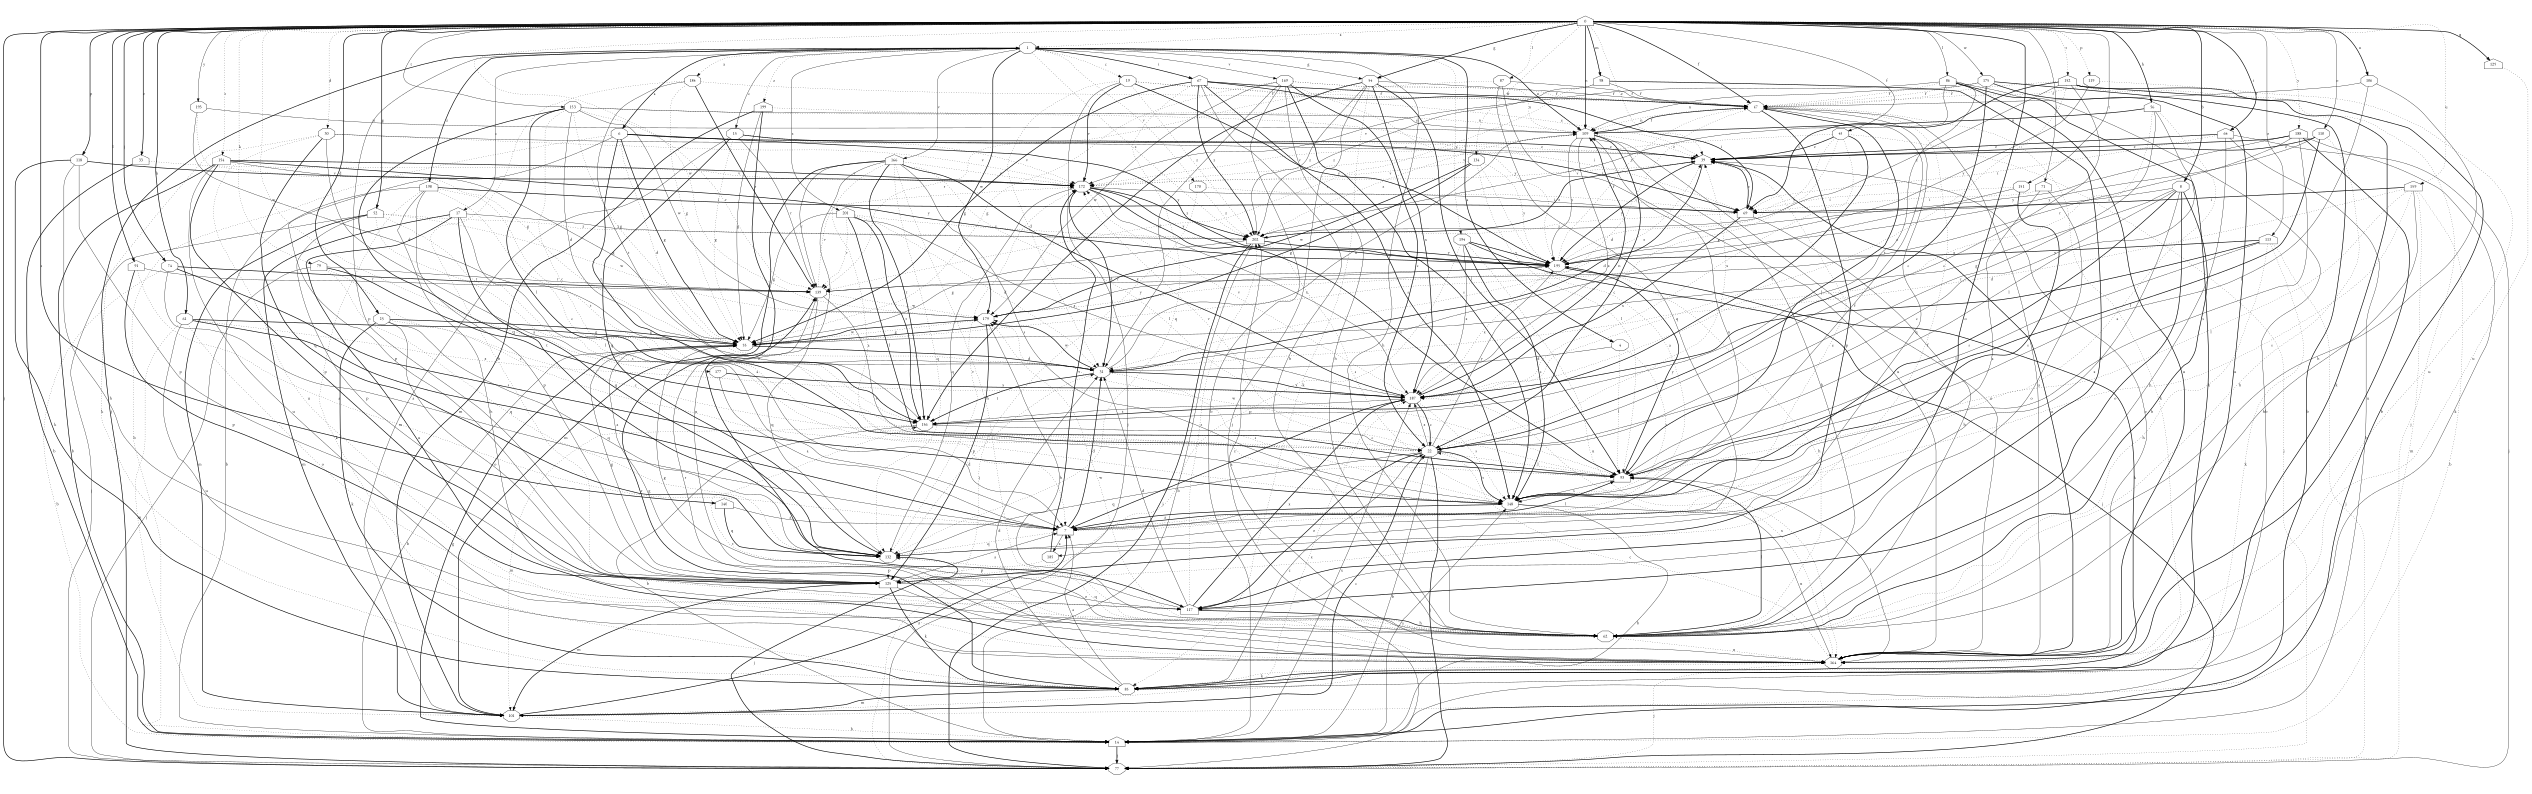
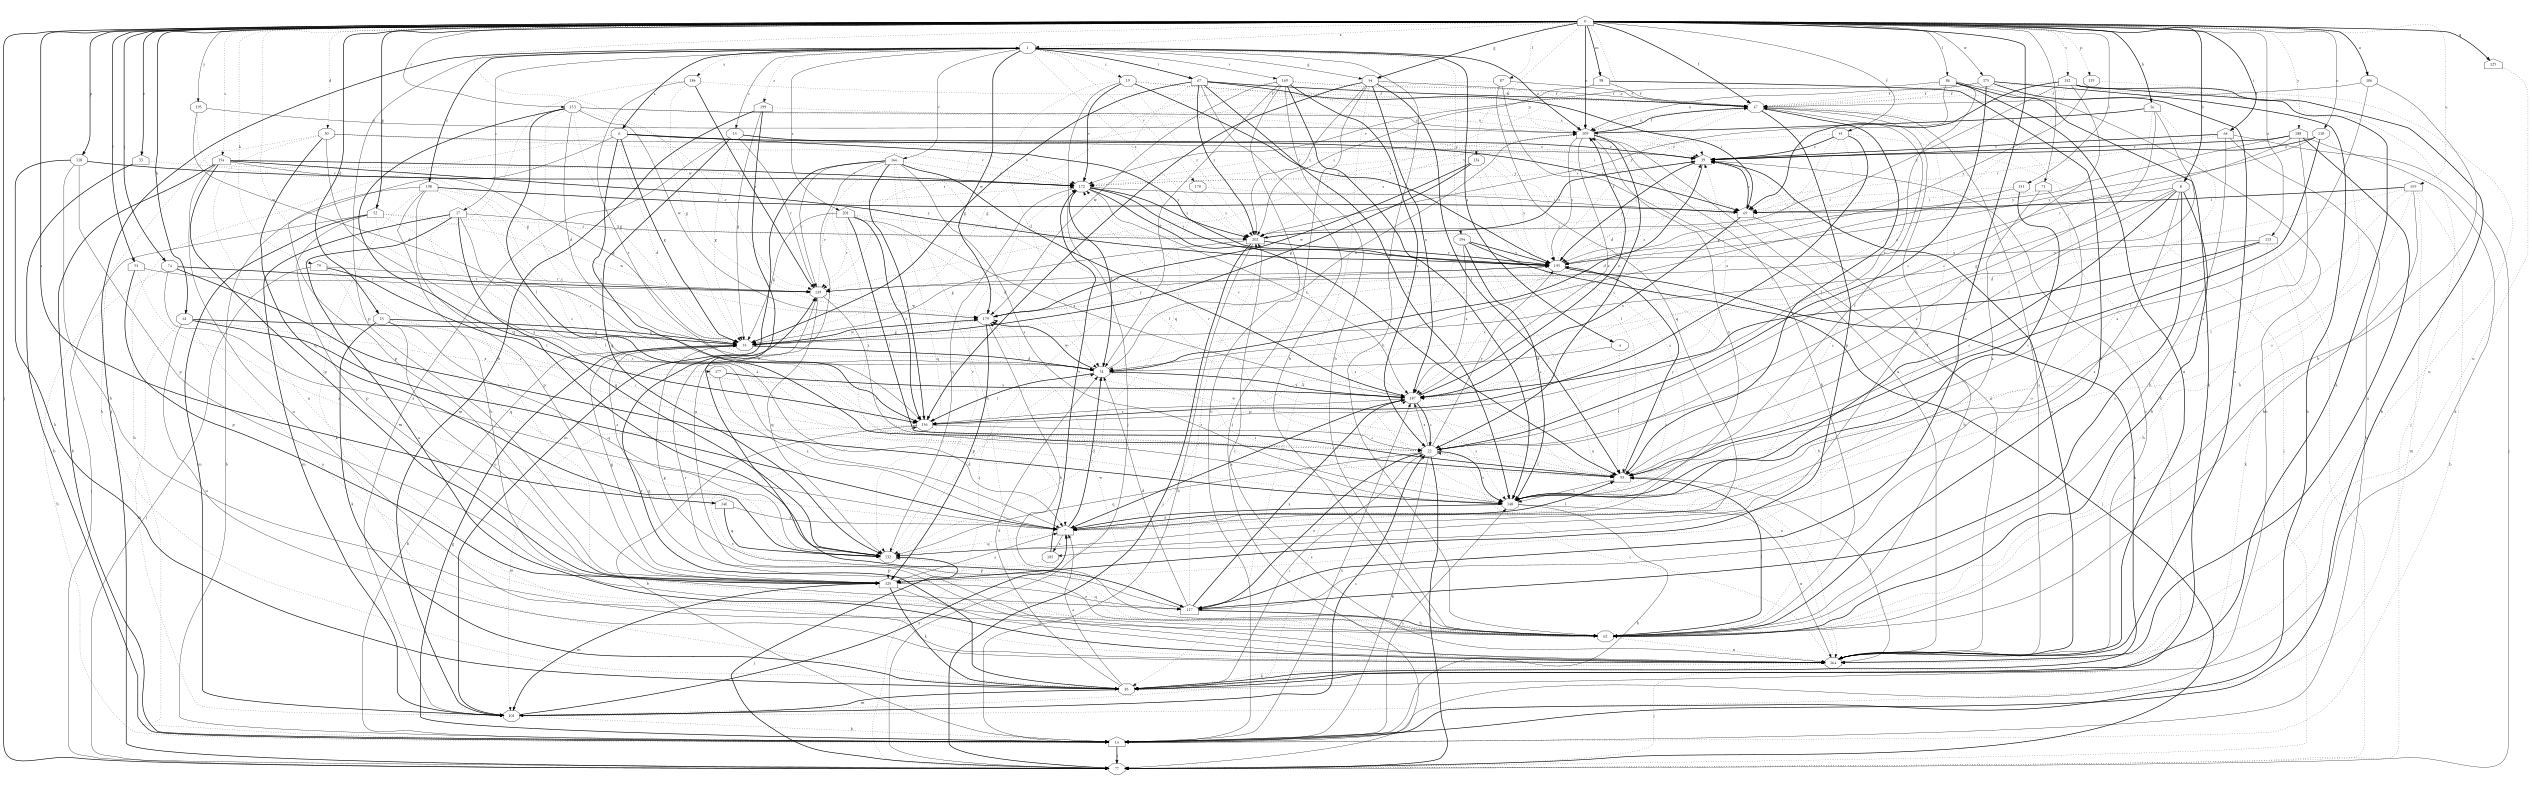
  strict digraph {
    fontname="EB Garamond"
    node [fontname="EB Garamond" shape=octagon]
    edge [fontname="EB Garamond" style=dotted]
    0 [shape=house]
    1
    8
    25
    30
    33 [shape=house]
    39 [shape=house]
    45
    47
    52 [shape=house]
    54
    56 [shape=house]
    61
    64 [shape=house]
    71 [shape=house]
    74
    77
    79 [shape=house]
    86 [shape=house]
    87
    91 [shape=house]
    98 [shape=house]
    106
    109 [shape=house]
    110
    113 [shape=house]
    117 [shape=house]
    118
    119
    129 [shape=house]
    134
    140 [shape=house]
    151
    152 [shape=house]
    153
    154 [shape=house]
    159 [shape=house]
    175
    177
    179
    188 [shape=house]
    193
    4
    6
    15
    17 [shape=house]
    19
    62
    67 [shape=house]
    125 [shape=house]
    166 [shape=house]
    169
    170
    184
    194
    198 [shape=house]
    199 [shape=house]
    201 [shape=house]
    202 [shape=house]
    148
    55
    69 [shape=house]
    185
    22
    132
    85
    7 [shape=house]
    172
    164
    14 [shape=house]
    31
    195
    156
    187
    93 [shape=house]
    101
    139
    0 -> 1 [label=a]
    0 -> 8 [label=b style=bold]
    0 -> 25 [label=d style=bold]
    0 -> 30 [label=d]
    0 -> 33 [label=e style=bold]
    0 -> 39 [label=e]
    0 -> 45 [label=f style=solid]
    0 -> 47 [label=f style=bold]
    0 -> 52 [label=g style=bold]
    0 -> 54 [label=g style=bold]
    0 -> 56 [label=h style=bold]
    0 -> 61 [label=h style=bold]
    0 -> 64 [label=i style=bold]
    0 -> 71 [label=j style=solid]
    0 -> 74 [label=j style=bold]
    0 -> 77 [label=j style=bold]
    0 -> 79 [label=k]
    0 -> 86 [label=l style=solid]
    0 -> 87 [label=l]
    0 -> 91 [label=l style=bold]
    0 -> 98 [label=m style=bold]
    0 -> 106 [label=n style=bold]
    0 -> 109 [label=n style=bold]
    0 -> 110 [label=o style=solid]
    0 -> 113 [label=o style=solid]
    0 -> 117 [label=o style=bold]
    0 -> 118 [label=p style=bold]
    0 -> 119 [label=p]
    0 -> 129 [label=q style=bold]
    0 -> 134 [label=r]
    0 -> 140 [label=s style=bold]
    0 -> 151 [label=t style=solid]
    0 -> 152 [label=t]
    0 -> 153 [label=t style=solid]
    0 -> 154 [label=t]
    0 -> 159 [label=u]
    0 -> 175 [label=w style=solid]
    0 -> 177 [label=w]
    0 -> 179 [label=w]
    0 -> 188 [label=y]
    0 -> 193 [label=y style=solid]
    1 -> 54 [label=g style=solid]
    1 -> 109 [label=n style=bold]
    1 -> 179 [label=w style=bold]
    1 -> 4 [label=a style=bold]
    1 -> 6 [label=a style=bold]
    1 -> 15 [label=c style=solid]
    1 -> 17 [label=c style=solid]
    1 -> 19 [label=c]
    1 -> 62 [label=h style=solid]
    1 -> 67 [label=i style=bold]
    1 -> 125 [label=p style=solid]
    1 -> 166 [label=v style=solid]
    1 -> 169 [label=v style=solid]
    1 -> 170 [label=v]
    1 -> 184 [label=x]
    1 -> 194 [label=y]
    1 -> 198 [label=z style=bold]
    1 -> 199 [label=z]
    1 -> 201 [label=z style=solid]
    1 -> 202 [label=z]
    8 -> 117 [label=o style=bold]
    8 -> 62 [label=h style=bold]
    8 -> 148 [label=s style=bold]
    8 -> 55 [label=g style=solid]
    8 -> 69 [label=i style=solid]
    8 -> 185 [label=x style=solid]
    8 -> 22 [label=c style=solid]
    25 -> 117 [label=o style=solid]
    25 -> 55 [label=g style=bold]
    25 -> 22 [label=c]
    25 -> 132 [label=q style=solid]
    25 -> 85 [label=k style=bold]
    30 -> 39 [label=e style=solid]
    30 -> 132 [label=q style=bold]
    30 -> 85 [label=k]
    30 -> 7 [label=a style=solid]
    30 -> 172 [label=v]
    30 -> 164 [label=u]
    33 -> 172 [label=v]
    33 -> 14 [label=b style=bold]
    39 -> 172 [label=v]
    39 -> 164 [label=u style=bold]
    39 -> 31 [label=d style=bold]
    39 -> 195 [label=y style=bold]
    45 -> 39 [label=e style=bold]
    45 -> 77 [label=j]
    45 -> 55 [label=g]
    45 -> 172 [label=v]
    45 -> 195 [label=y]
    45 -> 156 [label=t style=bold]
    45 -> 187 [label=x]
    47 -> 109 [label=n]
    47 -> 125 [label=p style=bold]
    47 -> 132 [label=q style=solid]
    47 -> 85 [label=k]
    47 -> 164 [label=u style=solid]
    47 -> 31 [label=d]
    47 -> 93 [label=l style=bold]
    52 -> 77 [label=j style=solid]
    52 -> 179 [label=w]
    52 -> 125 [label=p style=solid]
    52 -> 202 [label=z]
    52 -> 148 [label=s]
    52 -> 93 [label=l]
    52 -> 101 [label=m style=bold]
    54 -> 47 [label=f style=solid]
    54 -> 77 [label=j style=solid]
    54 -> 202 [label=z style=solid]
    54 -> 85 [label=k]
    54 -> 156 [label=t style=bold]
    54 -> 187 [label=x style=bold]
    54 -> 93 [label=l style=bold]
    56 -> 109 [label=n style=bold]
    56 -> 22 [label=c style=solid]
    56 -> 7 [label=a]
    56 -> 187 [label=x]
    56 -> 93 [label=l style=solid]
    61 -> 117 [label=o]
    61 -> 55 [label=g style=bold]
    61 -> 7 [label=a style=bold]
    61 -> 164 [label=u style=solid]
    61 -> 187 [label=x]
    61 -> 101 [label=m]
    64 -> 39 [label=e style=bold]
    64 -> 77 [label=j style=solid]
    64 -> 62 [label=h style=solid]
    64 -> 69 [label=i]
    64 -> 14 [label=b style=solid]
    71 -> 117 [label=o style=solid]
    71 -> 69 [label=i]
    71 -> 7 [label=a style=solid]
    74 -> 148 [label=s style=bold]
    74 -> 7 [label=a style=solid]
    74 -> 14 [label=b]
    74 -> 139 [label=r style=bold]
    77 -> 1 [label=j style=bold]
    79 -> 77 [label=j style=solid]
    79 -> 22 [label=c]
    79 -> 132 [label=q]
    79 -> 156 [label=t style=bold]
    79 -> 139 [label=r style=solid]
    86 -> 47 [label=f]
    86 -> 202 [label=z style=solid]
    86 -> 85 [label=k style=bold]
    86 -> 172 [label=v style=solid]
    86 -> 164 [label=u style=bold]
    86 -> 14 [label=b style=solid]
    86 -> 156 [label=t style=solid]
    87 -> 47 [label=f style=solid]
    87 -> 132 [label=q style=solid]
    87 -> 164 [label=u style=solid]
    87 -> 139 [label=r]
    91 -> 125 [label=p style=bold]
    91 -> 7 [label=a]
    91 -> 139 [label=r style=solid]
    98 -> 47 [label=f style=solid]
    98 -> 62 [label=h style=bold]
    98 -> 202 [label=z style=solid]
    98 -> 139 [label=r]
    106 -> 47 [label=f style=solid]
    106 -> 62 [label=h style=solid]
    106 -> 93 [label=l style=solid]
    109 -> 39 [label=e]
    109 -> 47 [label=f style=bold]
    109 -> 62 [label=h style=solid]
    109 -> 202 [label=z]
    109 -> 22 [label=c style=bold]
    109 -> 172 [label=v]
    109 -> 164 [label=u style=solid]
    109 -> 195 [label=y style=solid]
    109 -> 187 [label=x style=solid]
    110 -> 39 [label=e style=bold]
    110 -> 62 [label=h]
    110 -> 195 [label=y style=solid]
    110 -> 93 [label=l style=bold]
    113 -> 77 [label=j]
    113 -> 62 [label=h]
    113 -> 85 [label=k]
-   113 -> 195 [label=y style=bold]
+   113 -> 195 [label=y style=solid]
    113 -> 187 [label=x style=bold]
    113 -> 93 [label=l style=solid]
    117 -> 62 [label=h style=bold]
    117 -> 202 [label=z]
    117 -> 55 [label=g style=solid]
    117 -> 31 [label=d style=solid]
    117 -> 187 [label=x style=bold]
    118 -> 62 [label=h style=solid]
    118 -> 125 [label=p style=solid]
    118 -> 85 [label=k style=bold]
    118 -> 172 [label=v style=bold]
    119 -> 47 [label=f]
    119 -> 164 [label=u]
    119 -> 195 [label=y style=solid]
    129 -> 164 [label=u]
    134 -> 179 [label=w style=bold]
    134 -> 55 [label=g style=bold]
    134 -> 7 [label=a]
    134 -> 172 [label=v]
    134 -> 195 [label=y]
    134 -> 93 [label=l]
    140 -> 132 [label=q style=bold]
    140 -> 7 [label=a style=solid]
    151 -> 148 [label=s style=bold]
    151 -> 69 [label=i]
    151 -> 31 [label=d style=solid]
    152 -> 47 [label=f]
    152 -> 77 [label=j]
    152 -> 202 [label=z style=solid]
    152 -> 69 [label=i style=bold]
    152 -> 22 [label=c style=solid]
    152 -> 85 [label=k style=bold]
    152 -> 14 [label=b style=bold]
    152 -> 187 [label=x]
    153 -> 109 [label=n style=solid]
    153 -> 179 [label=w style=solid]
    153 -> 55 [label=g]
    153 -> 69 [label=i]
    153 -> 22 [label=c]
    153 -> 132 [label=q style=bold]
    153 -> 31 [label=d style=solid]
    153 -> 93 [label=l style=bold]
    153 -> 139 [label=r]
    154 -> 125 [label=p style=bold]
    154 -> 55 [label=g style=solid]
    154 -> 172 [label=v style=bold]
    154 -> 164 [label=u style=solid]
    154 -> 14 [label=b style=bold]
    154 -> 195 [label=y style=bold]
    159 -> 62 [label=h style=solid]
    159 -> 148 [label=s]
    159 -> 69 [label=i style=bold]
    159 -> 14 [label=b]
    159 -> 31 [label=d]
    159 -> 93 [label=l]
    159 -> 101 [label=m]
    175 -> 47 [label=f]
    175 -> 109 [label=n style=solid]
    175 -> 22 [label=c style=bold]
    175 -> 164 [label=u style=bold]
    175 -> 14 [label=b style=bold]
    177 -> 7 [label=a style=solid]
    177 -> 187 [label=x style=bold]
    179 -> 39 [label=e]
    179 -> 62 [label=h style=solid]
    179 -> 125 [label=p style=bold]
    179 -> 55 [label=g]
    179 -> 195 [label=y style=solid]
    188 -> 39 [label=e style=bold]
    188 -> 148 [label=s style=solid]
    188 -> 85 [label=k style=solid]
    188 -> 164 [label=u style=bold]
    188 -> 195 [label=y style=solid]
    188 -> 139 [label=r style=solid]
    193 -> 109 [label=n style=solid]
    193 -> 55 [label=g]
    193 -> 31 [label=d style=solid]
    4 -> 148 [label=s]
    4 -> 31 [label=d style=solid]
    4 -> 93 [label=l]
    6 -> 39 [label=e]
    6 -> 125 [label=p style=solid]
    6 -> 55 [label=g style=bold]
    6 -> 69 [label=i style=bold]
    6 -> 14 [label=b]
    6 -> 31 [label=d]
    6 -> 195 [label=y style=bold]
    6 -> 156 [label=t style=bold]
    15 -> 39 [label=e style=bold]
    15 -> 55 [label=g]
    15 -> 132 [label=q style=bold]
    15 -> 172 [label=v]
    15 -> 101 [label=m style=solid]
    15 -> 139 [label=r style=solid]
    17 -> 202 [label=z style=solid]
    17 -> 132 [label=q style=bold]
    17 -> 7 [label=a style=solid]
    17 -> 164 [label=u style=bold]
    17 -> 101 [label=m style=bold]
    19 -> 39 [label=e]
    19 -> 47 [label=f]
    19 -> 77 [label=j style=solid]
    19 -> 202 [label=z]
    19 -> 172 [label=v style=bold]
    19 -> 31 [label=d]
    19 -> 195 [label=y style=bold]
    62 -> 179 [label=w]
    62 -> 55 [label=g style=solid]
    62 -> 132 [label=q]
    62 -> 164 [label=u]
    62 -> 93 [label=l style=bold]
    67 -> 47 [label=f style=bold]
    67 -> 62 [label=h style=solid]
    67 -> 202 [label=z style=bold]
    67 -> 148 [label=s style=bold]
    67 -> 55 [label=g style=bold]
    67 -> 69 [label=i style=bold]
    67 -> 132 [label=q]
    125 -> 47 [label=f]
    125 -> 117 [label=o style=solid]
    125 -> 55 [label=g style=solid]
    125 -> 85 [label=k style=bold]
    125 -> 7 [label=a style=solid]
    125 -> 164 [label=u style=solid]
    125 -> 101 [label=m style=bold]
    166 -> 62 [label=h]
    166 -> 148 [label=s style=solid]
    166 -> 132 [label=q]
    166 -> 7 [label=a]
    166 -> 172 [label=v]
    166 -> 164 [label=u style=solid]
    166 -> 156 [label=t style=bold]
    166 -> 187 [label=x style=bold]
    166 -> 93 [label=l]
    166 -> 101 [label=m style=bold]
    166 -> 139 [label=r style=solid]
    169 -> 47 [label=f]
    169 -> 109 [label=n]
    169 -> 179 [label=w style=solid]
    169 -> 62 [label=h style=solid]
    169 -> 148 [label=s style=bold]
    169 -> 55 [label=g]
    169 -> 22 [label=c style=bold]
    169 -> 14 [label=b style=solid]
    169 -> 31 [label=d style=solid]
    169 -> 195 [label=y]
    170 -> 77 [label=j]
    170 -> 202 [label=z]
    170 -> 69 [label=i]
    184 -> 47 [label=f]
    184 -> 62 [label=h]
    184 -> 55 [label=g]
    184 -> 156 [label=t style=solid]
    184 -> 139 [label=r style=bold]
    194 -> 77 [label=j style=bold]
    194 -> 125 [label=p]
    194 -> 148 [label=s style=bold]
    194 -> 164 [label=u]
    194 -> 195 [label=y style=bold]
    194 -> 187 [label=x style=solid]
    198 -> 62 [label=h style=solid]
    198 -> 125 [label=p style=solid]
    198 -> 69 [label=i style=bold]
    198 -> 22 [label=c]
    198 -> 85 [label=k]
    198 -> 14 [label=b style=solid]
    198 -> 156 [label=t]
    199 -> 109 [label=n]
    199 -> 117 [label=o style=bold]
    199 -> 55 [label=g style=solid]
    199 -> 101 [label=m style=bold]
    201 -> 202 [label=z]
    201 -> 55 [label=g style=solid]
    201 -> 31 [label=d]
    201 -> 156 [label=t style=bold]
    201 -> 187 [label=x style=solid]
    201 -> 93 [label=l style=bold]
    201 -> 139 [label=r]
    202 -> 39 [label=e style=bold]
    202 -> 77 [label=j style=bold]
    202 -> 148 [label=s]
    202 -> 55 [label=g style=solid]
    202 -> 14 [label=b style=solid]
    202 -> 195 [label=y style=bold]
    148 -> 47 [label=f style=solid]
    148 -> 7 [label=a style=bold]
    148 -> 164 [label=u style=solid]
    148 -> 14 [label=b style=solid]
    55 -> 179 [label=w style=bold]
    55 -> 14 [label=b style=solid]
    55 -> 31 [label=d style=bold]
    69 -> 39 [label=e style=bold]
    69 -> 62 [label=h style=solid]
    69 -> 202 [label=z]
    69 -> 187 [label=x style=bold]
    185 -> 125 [label=p]
    185 -> 172 [label=v style=bold]
    22 -> 39 [label=e]
    22 -> 77 [label=j style=bold]
    22 -> 117 [label=o style=bold]
    22 -> 148 [label=s style=bold]
    22 -> 132 [label=q style=solid]
    22 -> 172 [label=v]
    22 -> 14 [label=b style=solid]
    22 -> 195 [label=y style=solid]
    22 -> 187 [label=x style=solid]
    22 -> 93 [label=l]
    132 -> 77 [label=j style=bold]
    132 -> 125 [label=p]
    132 -> 172 [label=v]
    132 -> 31 [label=d]
    85 -> 22 [label=c style=solid]
    85 -> 7 [label=a style=solid]
    85 -> 31 [label=d style=solid]
    85 -> 101 [label=m style=bold]
    85 -> 139 [label=r style=bold]
    7 -> 39 [label=e]
    7 -> 109 [label=n style=solid]
    7 -> 185 [label=x style=solid]
    7 -> 132 [label=q]
    7 -> 31 [label=d style=bold]
    7 -> 93 [label=l style=bold]
    172 -> 202 [label=z style=bold]
    172 -> 69 [label=i style=solid]
    172 -> 132 [label=q style=solid]
    172 -> 31 [label=d style=bold]
    172 -> 195 [label=y style=bold]
    172 -> 187 [label=x style=solid]
    172 -> 93 [label=l style=bold]
    164 -> 39 [label=e style=solid]
    164 -> 77 [label=j]
    164 -> 202 [label=z style=solid]
    164 -> 22 [label=c]
    164 -> 85 [label=k]
    164 -> 156 [label=t]
    164 -> 187 [label=x]
    164 -> 93 [label=l style=solid]
    164 -> 139 [label=r style=solid]
    14 -> 77 [label=j style=bold]
    14 -> 148 [label=s style=solid]
    14 -> 55 [label=g style=bold]
    14 -> 187 [label=x style=solid]
    31 -> 109 [label=n style=solid]
    31 -> 179 [label=w style=bold]
    31 -> 148 [label=s]
    31 -> 156 [label=t style=bold]
    31 -> 187 [label=x style=bold]
    195 -> 47 [label=f]
    195 -> 62 [label=h]
    195 -> 85 [label=k style=bold]
    195 -> 187 [label=x]
    195 -> 139 [label=r style=solid]
    156 -> 22 [label=c style=solid]
    156 -> 14 [label=b style=solid]
    156 -> 101 [label=m]
    187 -> 109 [label=n style=bold]
    187 -> 148 [label=s]
    187 -> 22 [label=c style=bold]
    187 -> 7 [label=a style=bold]
    187 -> 172 [label=v]
    187 -> 156 [label=t style=solid]
    93 -> 179 [label=w]
    93 -> 148 [label=s style=solid]
    93 -> 195 [label=y style=bold]
    101 -> 22 [label=c style=bold]
    101 -> 7 [label=a style=bold]
    101 -> 14 [label=b]
    101 -> 187 [label=x]
    139 -> 179 [label=w]
    139 -> 148 [label=s style=solid]
    139 -> 132 [label=q style=solid]
    139 -> 172 [label=v]
  }
